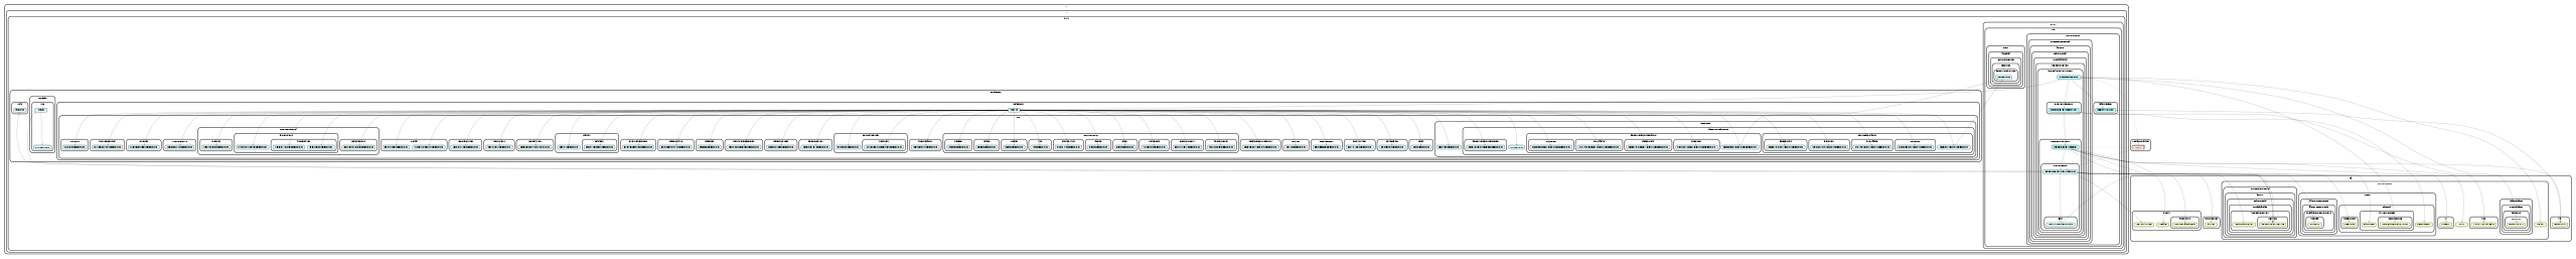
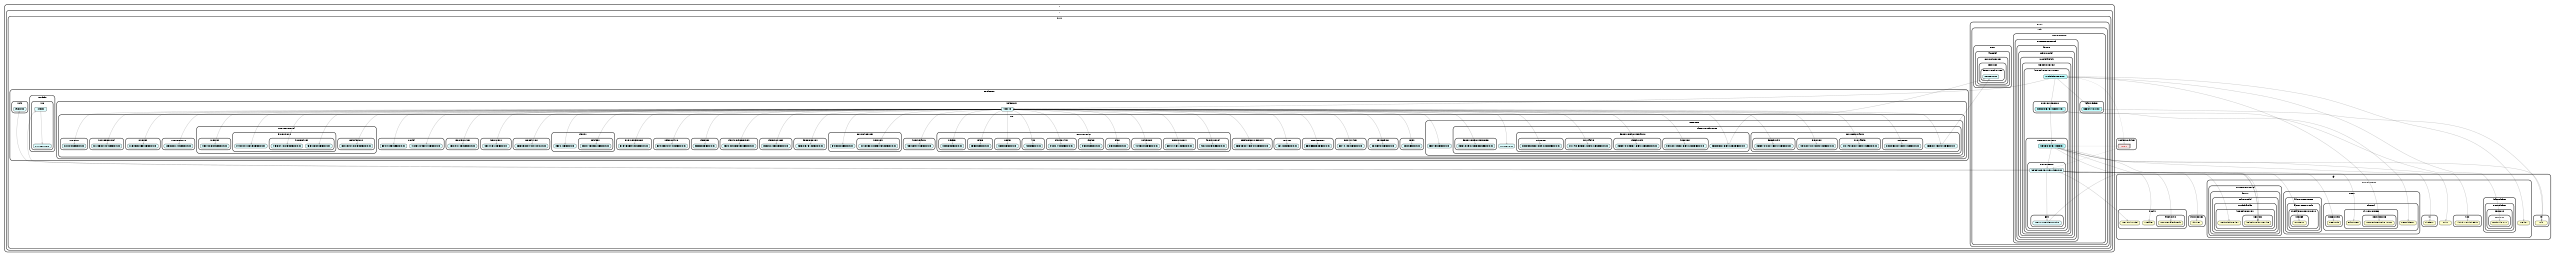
  strict digraph {
    compound=true
    fillcolor="#ffffff"
    fontname="Helvetica-bold"
    fontsize=9
    nodesep=0.16
    rankdir=TB
    ranksep=0.18
    splines=true
    style="rounded,bold,filled"
    node [color=black fillcolor="#ddfeff" fontcolor=black fontname=Helvetica fontsize=9 shape=box style="rounded, filled"]
    edge [arrowhead=inv arrowsize=0.6 color="#00000033" fontname=Helvetica fontsize=9 penwidth=2.0]
    n1 [height=0.2 label=<constants.ts>]
    n2 [fillcolor="#bbfeff" height=0.2 label=<search-input.tsx>]
    n3 [fillcolor="#bbfeff" height=0.2 label=<logical-preview-section.tsx>]
    n4 [height=0.2 label=<open-properties-panel.ts>]
    n5 [height=0.2 label=<logical-preview-menu-items.ts>]
    n6 [fillcolor="#bbfeff" height=0.2 label=<logical-preview-tree.tsx>]
    n7 [fillcolor="#bbfeff" height=0.2 label=<model-elements.tsx>]
    n8 [height=0.2 label=<activity-bar-selectors.ts>]
    n9 [height=0.2 label=<aggregates-selectors.ts>]
    n10 [height=0.2 label=<canvas-selectors.ts>]
    n11 [height=0.2 label=<catalog-connections-selectors.ts>]
    n12 [height=0.2 label=<focus-panel-selectors.ts>]
    n13 [height=0.2 label=<action-menu-selectors.ts>]
    n14 [height=0.2 label=<indicators-selectors.ts>]
    n15 [height=0.2 label=<alert-selectors.ts>]
    n16 [height=0.2 label=<dialog-selectors.ts>]
    n17 [height=0.2 label=<display-list-selectors.ts>]
    n18 [height=0.2 label=<list-selectors.ts>]
    n19 [height=0.2 label=<loader-selectors.ts>]
    n20 [height=0.2 label=<select-selectors.ts>]
    n21 [height=0.2 label=<sidebar-selectors.ts>]
    n22 [height=0.2 label=<license-form-selectors.ts>]
    n23 [height=0.2 label=<looker-repo-credentials-selectors.ts>]
    n24 [height=0.2 label=<git-repos-selectors.ts>]
    n25 [height=0.2 label=<data-preview-selectors.ts>]
    n26 [height=0.2 label=<data-sources-selectors.ts>]
    n27 [height=0.2 label=<deployed-catalogs-selectors.ts>]
    n28 [height=0.2 label=<dataset-selectors.ts>]
    n29 [height=0.2 label=<edit-relationship-selectors.ts>]
    n30 [height=0.2 label=<engine-settings-selectors.ts>]
    n31 [height=0.2 label=<deploy-tableau-selectors.ts>]
    n32 [height=0.2 label=<deploy-selectors.ts>]
    n33 [height=0.2 label=<catalog-permission-groups.ts>]
    n34 [height=0.2 label=<logo-menu-selectors.ts>]
    n35 [height=0.2 label=<repo-browser-selectors.ts>]
    n36 [height=0.2 label=<edit-model-selectors.ts>]
    n37 [height=0.2 label=<model-validation-selectors.ts>]
    n38 [height=0.2 label=<calculation-panel-selectors.ts>]
    n39 [height=0.2 label=<hierarchy-panel-selectors.ts>]
    n40 [height=0.2 label=<level-panel-selectors.ts>]
    n41 [height=0.2 label=<dimension-panel-selectors.ts>]
    n42 [height=0.2 label=<metric-panel-selectors.ts>]
    n43 [height=0.2 label=<bigquery-connection-selectors.ts>]
    n44 [height=0.2 label=<databricks-connection-selectors.ts>]
    n45 [height=0.2 label=<postgres-connection-selectors.ts>]
    n46 [height=0.2 label=<snowflake-connection-selectors.ts>]
    n47 [height=0.2 label=<base-connection-selectors.ts>]
    n48 [height=0.2 label=<data-warehouses-area-selectors.ts>]
    n49 [height=0.2 label=<snowflake-data-warehouse-selectors.ts>]
    n50 [height=0.2 label=<postgres-data-warehouse-selectors.ts>]
    n51 [height=0.2 label=<bigquery-data-warehouse-selectors.ts>]
    n52 [height=0.2 label=<databricks-data-warehouse-selectors.ts>]
    n53 [height=0.2 label=<base-data-warehouse-selectors.ts>]
    n54 [height=0.2 label=<constants.ts>]
    n55 [height=0.2 label=<settings-selectors.ts>]
    n56 [height=0.2 label=<queries-screen-selectors.ts>]
    n57 [height=0.2 label=<source-control-selectors.ts>]
    n58 [height=0.2 label=<support-selectors.ts>]
    n59 [height=0.2 label=<tabs-selectors.ts>]
    n60 [height=0.2 label=<text-editor-selectors.ts>]
    n61 [height=0.2 label=<user-account-selectors.ts>]
    n62 [height=0.2 label=<index.ts>]
    n63 [height=0.2 label=<IFile.ts>]
    n64 [height=0.2 label=<SourceType.ts>]
    n65 [height=0.2 label=<Guard.ts>]
    n66 [fillcolor="#ffffcc" height=0.2 label=<with-dynamic-height>]
    n67 [fillcolor="#ffffcc" height=0.2 label=<logical-preview-service>]
    n68 [fillcolor="#ffffcc" height=0.2 label=<use-logical-preview>]
    n69 [fillcolor="#ffffcc" height=0.2 label=<section-layout>]
    n70 [fillcolor="#ffffcc" height=0.2 label=<constants>]
    n71 [fillcolor="#ffffcc" height=0.2 label=<use-persistence-key-props>]
    n72 [fillcolor="#ffffcc" height=0.2 label="editor-tree"]
    n73 [fillcolor="#ffffcc" height=0.2 label="tree-node"]
    n74 [fillcolor="#ffffcc" height=0.2 label=<tree-skeleton>]
    n75 [fillcolor="#ffffcc" height=0.2 label=<skeleton>]
    n76 [fillcolor="#ffffcc" height=0.2 label=preview]
    n77 [fillcolor="#ffffcc" height=0.2 label=<icons>]
    n78 [fillcolor="#ffffcc" height=0.2 label=<use-open-file-for-edit>]
    n79 [fillcolor="#ffffcc" height=0.2 label=<use-files>]
    n80 [fillcolor="#ffffcc" height=0.2 label=<use-yaml-model>]
    n81 [fillcolor="#ffffcc" height=0.2 label=<diTypes>]
-   n82 [fillcolor="#ffffcc" height=0.2 label=relationship]
+   n82 [fillcolor="#ffffcc" height=0.2 label=utils]
    n83 [fillcolor="#c40b0a1a" fontcolor="#c40b0a" height=0.2 label=<.pnpm> shape=box3d]
    subgraph cluster_1 {
      label=".."
      subgraph cluster_2 {
        label=".."
        subgraph cluster_3 {
          label=SML
          subgraph cluster_4 {
            label=apps
            subgraph cluster_5 {
              label=web
              subgraph cluster_6 {
                label=app
                subgraph cluster_7 {
                  label="[locale]"
                  subgraph cluster_8 {
                    label="control-center"
                    subgraph cluster_9 {
                      label=settings
                      subgraph cluster_10 {
                        label="data-warehouses"
                        n1
                      }
                    }
                  }
                }
              }
              subgraph cluster_11 {
                label=components
                subgraph cluster_12 {
                  label="left-sidebar"
                  n2
                }
                subgraph cluster_13 {
                  label="properties-panel"
                  subgraph cluster_14 {
                    label=forms
                    subgraph cluster_15 {
                      label="edit-model"
                      subgraph cluster_16 {
                        label="model-fields"
                        subgraph cluster_17 {
                          label="logical-preview"
                          subgraph cluster_18 {
                            label="logical-preview-trees"
                            n7
                            subgraph cluster_19 {
                              label="preview-section"
                              n3
                            }
                            subgraph cluster_20 {
                              label="tree-component"
                              n6
                              subgraph cluster_21 {
                                label="menu-items"
                                n5
                                subgraph cluster_22 {
                                  label=edit
                                  n4
                                }
                              }
                            }
                          }
                        }
                      }
                    }
                  }
                }
              }
            }
          }
          subgraph cluster_23 {
            label=packages
            subgraph cluster_24 {
              label=selectors
              n62
              subgraph cluster_25 {
                label=src
                subgraph cluster_26 {
                  label="activity-bar"
                  n8
                }
                subgraph cluster_27 {
                  label=aggregates
                  n9
                }
                subgraph cluster_28 {
                  label=canvas
                  n10
                }
                subgraph cluster_29 {
                  label="catalog-connections"
                  n11
                }
                subgraph cluster_30 {
                  label=components
                  subgraph cluster_31 {
                    label="focus-panel"
                    n12
                  }
                  subgraph cluster_32 {
                    label="action-menu"
                    n13
                  }
                  subgraph cluster_33 {
                    label=indicators
                    n14
                  }
                  subgraph cluster_34 {
                    label=alert
                    n15
                  }
                  subgraph cluster_35 {
                    label=dialog
                    n16
                  }
                  subgraph cluster_36 {
                    label="display-list"
                    n17
                  }
                  subgraph cluster_37 {
                    label=list
                    n18
                  }
                  subgraph cluster_38 {
                    label=loader
                    n19
                  }
                  subgraph cluster_39 {
                    label=select
                    n20
                  }
                  subgraph cluster_40 {
                    label=sidebar
                    n21
                  }
                }
                subgraph cluster_41 {
                  label="license-form"
                  n22
                }
                subgraph cluster_42 {
                  label="control-center"
                  n24
                  subgraph cluster_43 {
                    label=settings
                    n23
                  }
                }
                subgraph cluster_44 {
                  label="data-preview"
                  n25
                }
                subgraph cluster_45 {
                  label="data-sources"
                  n26
                }
                subgraph cluster_46 {
                  label="deployed-catalogs"
                  n27
                }
                subgraph cluster_47 {
                  label=dataset
                  n28
                }
                subgraph cluster_48 {
                  label=relationship
                  n29
                }
                subgraph cluster_49 {
                  label="engine-settings"
                  n30
                }
                subgraph cluster_50 {
                  label=deploy
                  n32
                  subgraph cluster_51 {
                    label=tableau
                    n31
                  }
                }
                subgraph cluster_52 {
                  label="logical-view"
                  n33
                }
                subgraph cluster_53 {
                  label="logo-menu"
                  n34
                }
                subgraph cluster_54 {
                  label="repo-browser"
                  n35
                }
                subgraph cluster_55 {
                  label=model
                  n36
                  n37
                }
                subgraph cluster_56 {
                  label="preview-panel"
                  subgraph cluster_57 {
                    label=calculations
                    n38
                  }
                  subgraph cluster_58 {
                    label=dimensions
                    n41
                    subgraph cluster_59 {
                      label=hierarchies
                      n39
                      n40
                    }
                  }
                  subgraph cluster_60 {
                    label=metrics
                    n42
                  }
                }
                subgraph cluster_61 {
                  label=settings
                  n55
                  subgraph cluster_62 {
                    label="data-warehouses"
                    n54
                    subgraph cluster_63 {
                      label="connection-form"
                      n47
                      subgraph cluster_64 {
                        label=bigquery
                        n43
                      }
                      subgraph cluster_65 {
                        label=databricks
                        n44
                      }
                      subgraph cluster_66 {
                        label=postgres
                        n45
                      }
                      subgraph cluster_67 {
                        label=snowflake
                        n46
                      }
                    }
                    subgraph cluster_68 {
                      label="data-warehouses-area"
                      n48
                    }
                    subgraph cluster_69 {
                      label="data-warehouses-form"
                      n53
                      subgraph cluster_70 {
                        label=snowflake
                        n49
                      }
                      subgraph cluster_71 {
                        label=postgres
                        n50
                      }
                      subgraph cluster_72 {
                        label=bigquery
                        n51
                      }
                      subgraph cluster_73 {
                        label=databricks
                        n52
                      }
                    }
                  }
                }
                subgraph cluster_74 {
                  label=queries
                  n56
                }
                subgraph cluster_75 {
                  label="source-control"
                  n57
                }
                subgraph cluster_76 {
                  label=support
                  n58
                }
                subgraph cluster_77 {
                  label=tabs
                  n59
                }
                subgraph cluster_78 {
                  label="text-editor"
                  n60
                }
                subgraph cluster_79 {
                  label="user-account"
                  n61
                }
              }
            }
            subgraph cluster_80 {
              label=models
              subgraph cluster_81 {
                label=src
                n63
                n64
              }
            }
            subgraph cluster_82 {
              label=utils
              n65
            }
          }
        }
      }
    }
    subgraph cluster_83 {
      label="@"
      subgraph cluster_84 {
        label=components
        n76
        n77
        subgraph cluster_85 {
          label=hoc
          n66
        }
        subgraph cluster_86 {
          label="properties-panel"
          subgraph cluster_87 {
            label=forms
            subgraph cluster_88 {
              label="edit-model"
              subgraph cluster_89 {
                label="model-fields"
                subgraph cluster_90 {
                  label="logical-preview"
                  n68
                  subgraph cluster_91 {
                    label=service
                    n67
                  }
                }
              }
            }
          }
        }
        subgraph cluster_92 {
          label="left-sidebar"
          subgraph cluster_93 {
            label="git-sidebar"
            subgraph cluster_94 {
              label=sections
              subgraph cluster_95 {
                label=common
                n69
              }
            }
          }
        }
        subgraph cluster_96 {
          label=trees
          subgraph cluster_97 {
            label="file-system-tree"
            subgraph cluster_98 {
              label="file-system-node"
              subgraph cluster_99 {
                label="use-file-context-menu"
                subgraph cluster_100 {
                  label=shared
                  n70
                }
              }
            }
          }
          subgraph cluster_101 {
            label=shared
            n74
            subgraph cluster_102 {
              label="dynamic-tree"
              n72
              subgraph cluster_103 {
                label=persistence
                n71
              }
            }
            subgraph cluster_104 {
              label="tree-node"
              n73
            }
          }
        }
        subgraph cluster_105 {
          label=ui
          n75
        }
      }
      subgraph cluster_106 {
        label=hooks
        n79
        n80
        subgraph cluster_107 {
          label="file-hooks"
          n78
        }
      }
      subgraph cluster_108 {
        label=dicontainer
        n81
      }
      subgraph cluster_109 {
        label=lib
        n82
      }
    }
    subgraph cluster_110 {
      label=node_modules
      n83
    }
    n2 -> n82 [arrowhead=normal]
    n3 -> n6 [arrowhead=normal]
    n3 -> n66 [arrowhead=normal]
    n3 -> n74 [arrowhead=normal]
    n4 -> n67 [arrowhead=normal]
    n5 -> n4 [arrowhead=normal]
    n5 -> n63 [arrowhead=normal]
    n5 -> n65 [arrowhead=normal]
    n5 -> n67 [arrowhead=normal]
    n5 -> n68 [arrowhead=normal]
    n5 -> n70 [arrowhead=normal]
    n5 -> n78 [arrowhead=normal]
    n5 -> n79 [arrowhead=normal]
    n5 -> n80 [arrowhead=normal]
    n5 -> n81 [arrowhead=normal]
    n6 -> n5 [arrowhead=normal]
    n6 -> n67 [arrowhead=normal]
    n6 -> n72 [arrowhead=normal]
    n6 -> n73 [arrowhead=normal]
    n6 -> n75 [arrowhead=normal]
    n6 -> n77 [arrowhead=normal]
    n6 -> n82 [arrowhead=normal]
    n6 -> n83 [arrowhead=normal penwidth=1.0]
    n7 -> n2 [arrowhead=normal]
    n7 -> n3 [arrowhead=normal]
    n7 -> n62 [arrowhead=normal]
    n7 -> n69 [arrowhead=normal]
    n7 -> n71 [arrowhead=normal]
    n7 -> n76 [arrowhead=normal]
    n7 -> n83 [arrowhead=normal penwidth=1.0]
    n47 -> n1 [arrowhead=normal]
    n53 -> n1 [arrowhead=normal]
    n62 -> n8
    n62 -> n9
    n62 -> n10
    n62 -> n11
    n62 -> n12
    n62 -> n13
    n62 -> n14
    n62 -> n15
    n62 -> n16
    n62 -> n17
    n62 -> n18
    n62 -> n19
    n62 -> n20
    n62 -> n21
    n62 -> n22
    n62 -> n23
    n62 -> n24
    n62 -> n25
    n62 -> n26
    n62 -> n27
    n62 -> n28
    n62 -> n29
    n62 -> n30
    n62 -> n31
    n62 -> n32
    n62 -> n33
    n62 -> n34
    n62 -> n35
    n62 -> n36
    n62 -> n37
    n62 -> n38
    n62 -> n39
    n62 -> n40
    n62 -> n41
    n62 -> n42
    n62 -> n43
    n62 -> n44
    n62 -> n45
    n62 -> n46
    n62 -> n47
    n62 -> n48
    n62 -> n49
    n62 -> n50
    n62 -> n51
    n62 -> n52
    n62 -> n53
    n62 -> n54
    n62 -> n55
    n62 -> n56
    n62 -> n57
    n62 -> n58
    n62 -> n59
    n62 -> n60
    n62 -> n61
    n63 -> n64 [arrowhead=normal]
    n83 -> n5 [arrowhead=normal penwidth=1.0]
  }
